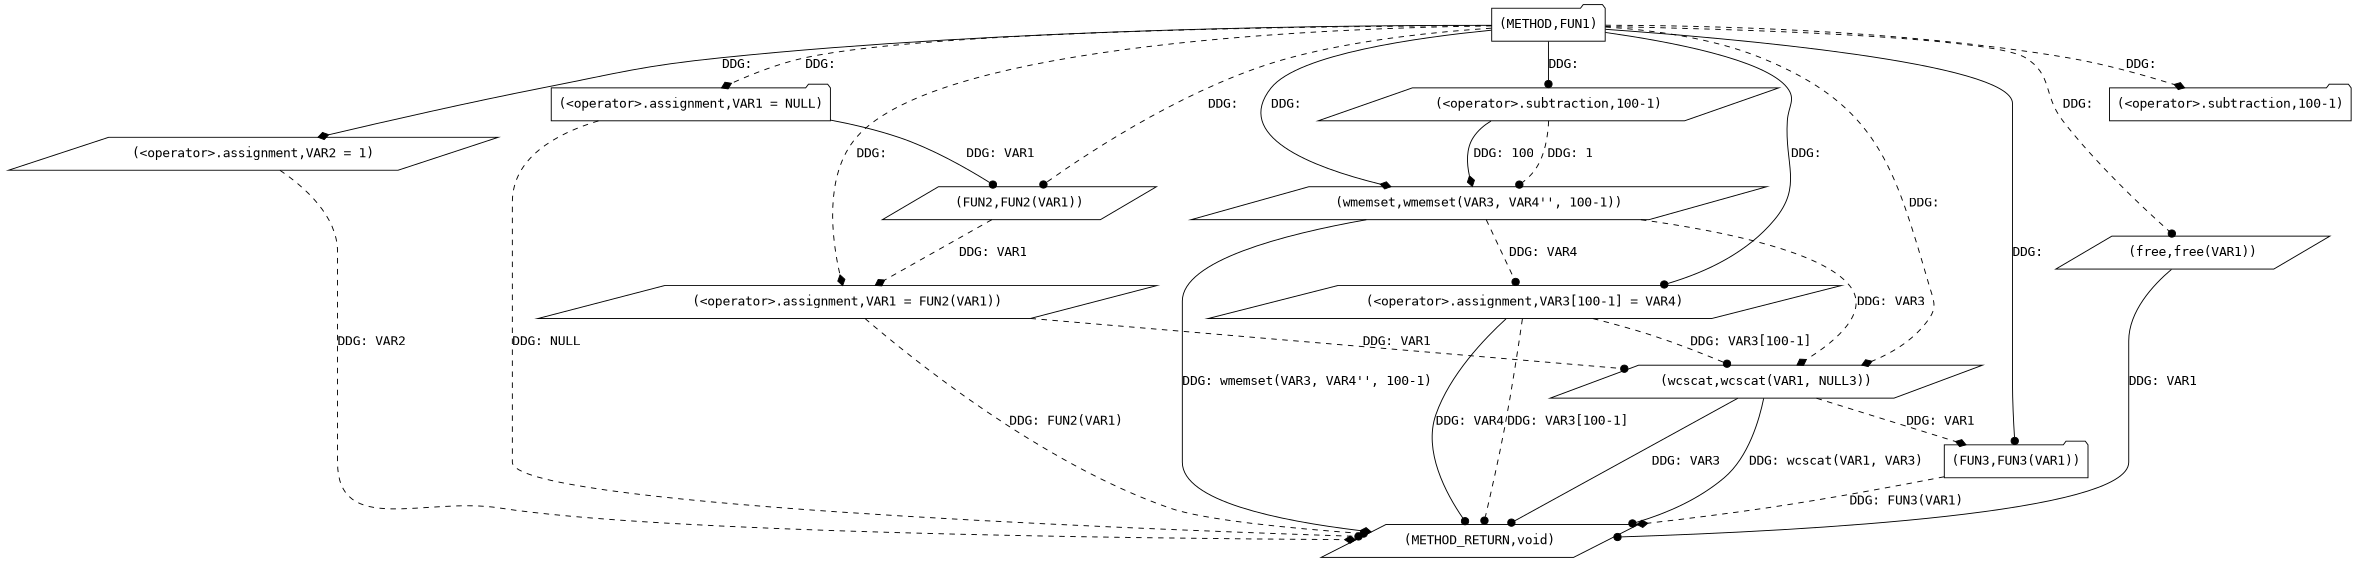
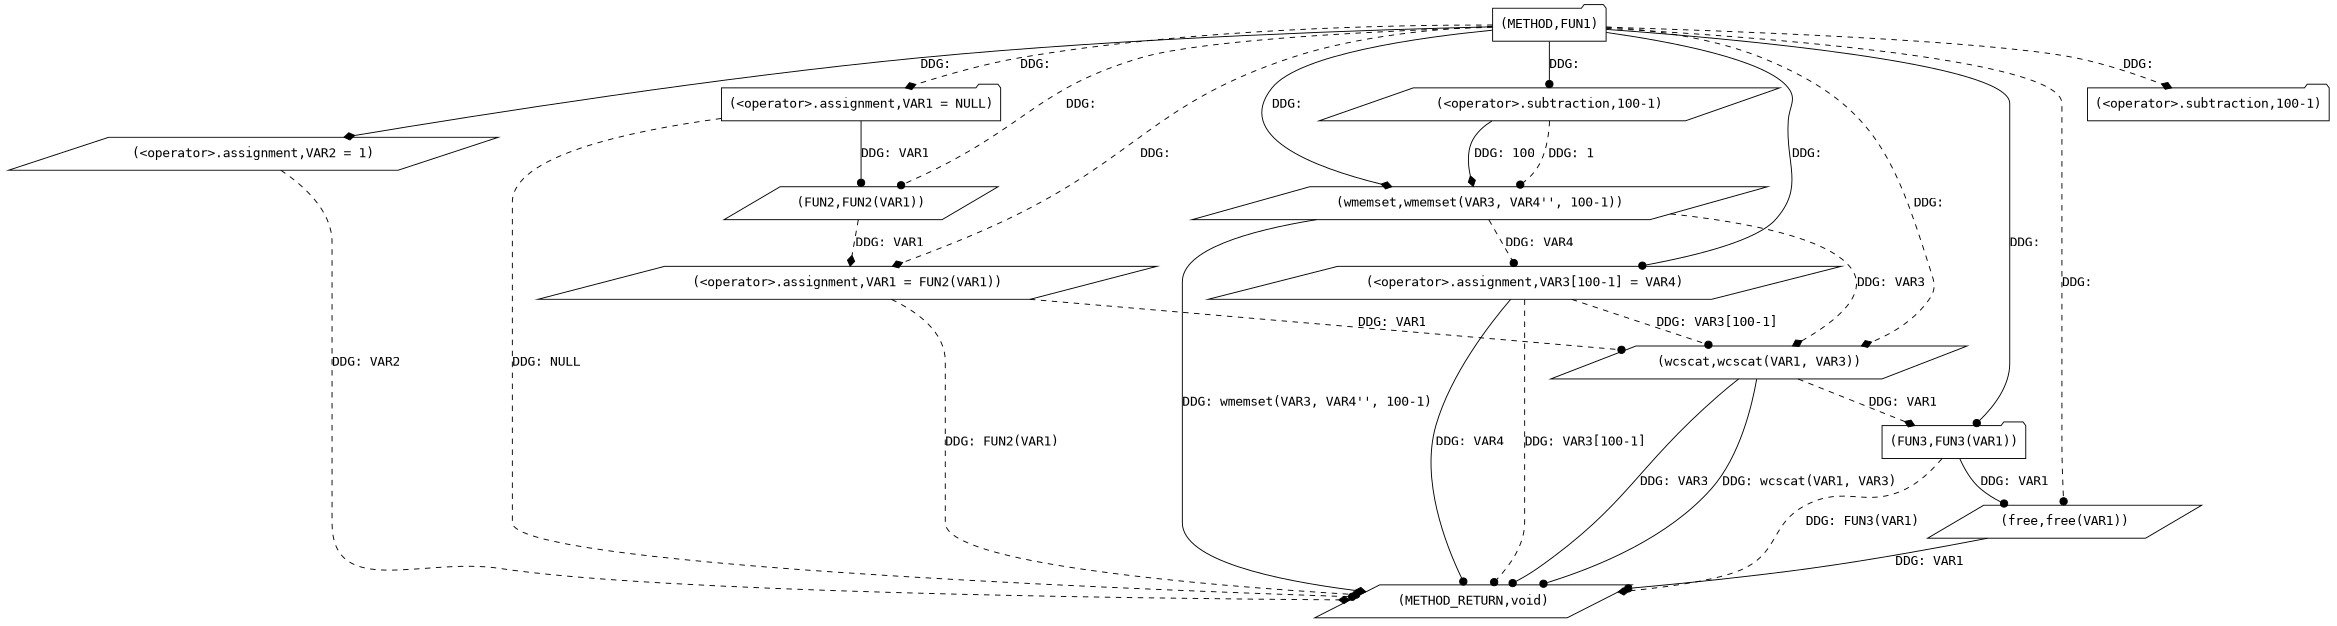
  digraph {
    fontname="DejaVu Sans Mono"
    node [fontname="DejaVu Sans Mono" shape=parallelogram]
    edge [arrowhead=dot fontname="DejaVu Sans Mono" style=dashed]
    n1 [label="(METHOD,FUN1)" shape=folder]
    n2 [label="(<operator>.assignment,VAR1 = NULL)" shape=folder]
    n3 [label="(<operator>.assignment,VAR2 = 1)"]
    n4 [label="(<operator>.assignment,VAR1 = FUN2(VAR1))"]
    n5 [label="(FUN2,FUN2(VAR1))"]
    n6 [label="(wmemset,wmemset(VAR3, VAR4'', 100-1))"]
    n7 [label="(<operator>.subtraction,100-1)"]
    n8 [label="(<operator>.assignment,VAR3[100-1] = VAR4)"]
    n9 [label="(<operator>.subtraction,100-1)" shape=folder]
-   n10 [label="(wcscat,wcscat(VAR1, NULL3))"]
+   n10 [label="(wcscat,wcscat(VAR1, VAR3))"]
    n11 [label="(FUN3,FUN3(VAR1))" shape=folder]
    n12 [label="(free,free(VAR1))"]
    n13 [label="(METHOD_RETURN,void)"]
    n1 -> n2 [arrowhead=diamond label="DDG: "]
    n1 -> n3 [arrowhead=diamond label="DDG: " style=solid]
    n1 -> n4 [arrowhead=diamond label="DDG: "]
    n1 -> n5 [label="DDG: "]
    n1 -> n6 [arrowhead=diamond label="DDG: " style=solid]
    n1 -> n7 [label="DDG: " style=solid]
    n1 -> n8 [label="DDG: " style=solid]
    n1 -> n9 [arrowhead=diamond label="DDG: "]
    n1 -> n10 [arrowhead=diamond label="DDG: "]
    n1 -> n11 [label="DDG: " style=solid]
    n1 -> n12 [label="DDG: "]
    n2 -> n5 [label="DDG: VAR1" style=solid]
    n2 -> n13 [label="DDG: NULL"]
    n3 -> n13 [arrowhead=diamond label="DDG: VAR2"]
    n4 -> n10 [label="DDG: VAR1"]
    n4 -> n13 [label="DDG: FUN2(VAR1)"]
    n5 -> n4 [arrowhead=diamond label="DDG: VAR1"]
    n6 -> n8 [label="DDG: VAR4"]
    n6 -> n10 [arrowhead=diamond label="DDG: VAR3"]
    n6 -> n13 [arrowhead=diamond label="DDG: wmemset(VAR3, VAR4'', 100-1)" style=solid]
    n7 -> n6 [arrowhead=diamond label="DDG: 100" style=solid]
    n7 -> n6 [label="DDG: 1"]
    n8 -> n10 [label="DDG: VAR3[100-1]"]
    n8 -> n13 [label="DDG: VAR4" style=solid]
    n8 -> n13 [label="DDG: VAR3[100-1]"]
    n10 -> n11 [arrowhead=diamond label="DDG: VAR1"]
    n10 -> n13 [label="DDG: VAR3" style=solid]
    n10 -> n13 [label="DDG: wcscat(VAR1, VAR3)" style=solid]
+   n11 -> n12 [label="DDG: VAR1" style=solid]
    n11 -> n13 [arrowhead=diamond label="DDG: FUN3(VAR1)"]
    n12 -> n13 [label="DDG: VAR1" style=solid]
  }
